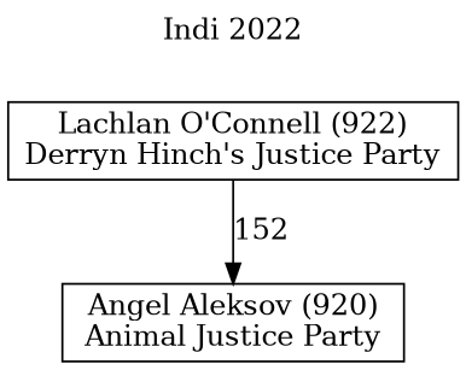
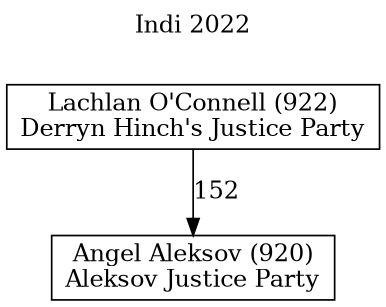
  digraph {
    label="Indi 2022"
    labelloc=t
    mclimit=2
    node [shape=box]
-   n1 [label="Angel Aleksov (920)\nAnimal Justice Party"]
+   n1 [label="Angel Aleksov (920)\nAleksov Justice Party"]
    n2 [label="Lachlan O'Connell (922)\nDerryn Hinch's Justice Party"]
    n2 -> n1 [label=152]
  }
